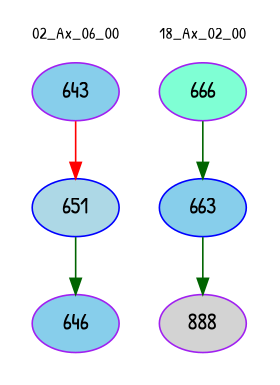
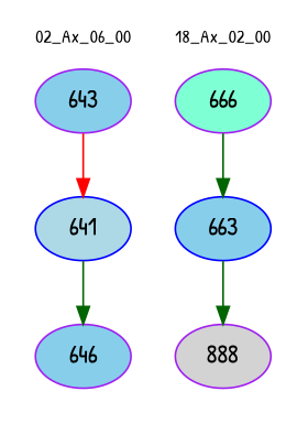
  digraph {
    fontname="Patrick Hand"
    node [color=purple fillcolor=skyblue fontname="Patrick Hand" style=filled]
    edge [color=darkgreen fontname="Patrick Hand"]
    n1 [label=643]
-   n2 [color=blue fillcolor=lightblue label=651]
+   n2 [color=blue fillcolor=lightblue label=641]
    n3 [label=646]
    n4 [fillcolor=aquamarine label=666]
    n5 [color=blue label=663]
    n6 [fillcolor=lightgrey label=888]
    subgraph cluster_1 {
      color=white
      fontsize=10
      label="02_Ax_06_00"
      n1
      n2
      n3
    }
    subgraph cluster_2 {
      color=white
      fontsize=10
      label="18_Ax_02_00"
      n4
      n5
      n6
    }
    n1 -> n2 [color=red]
    n2 -> n3
    n4 -> n5
    n5 -> n6
  }
